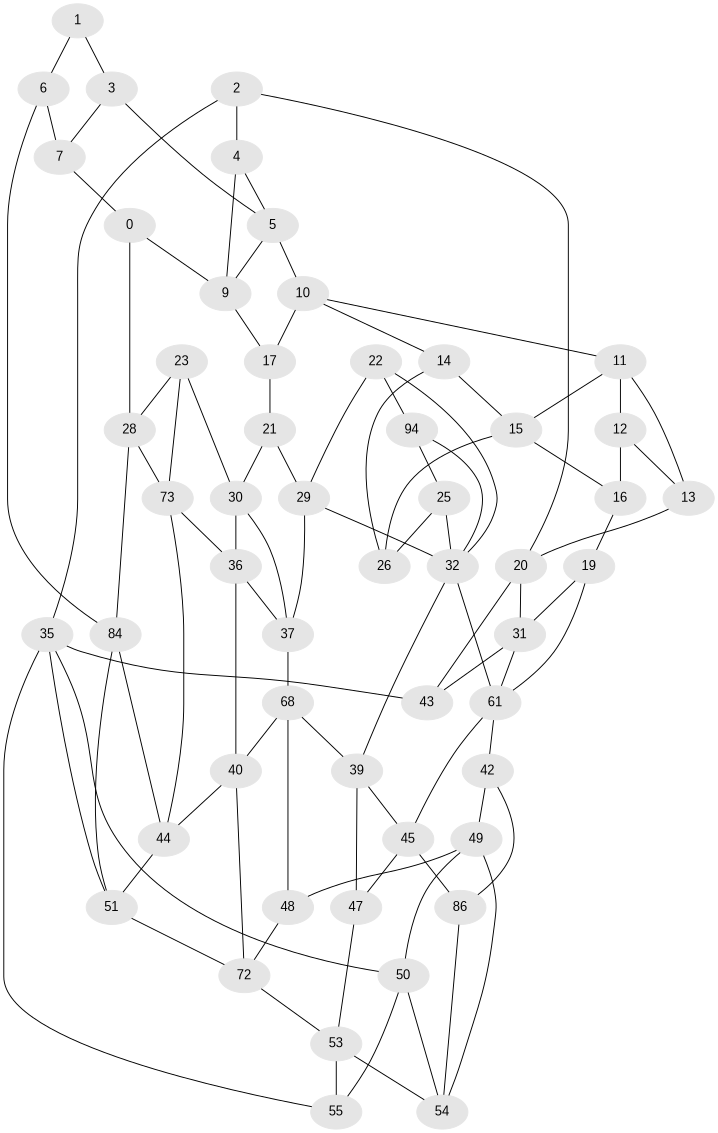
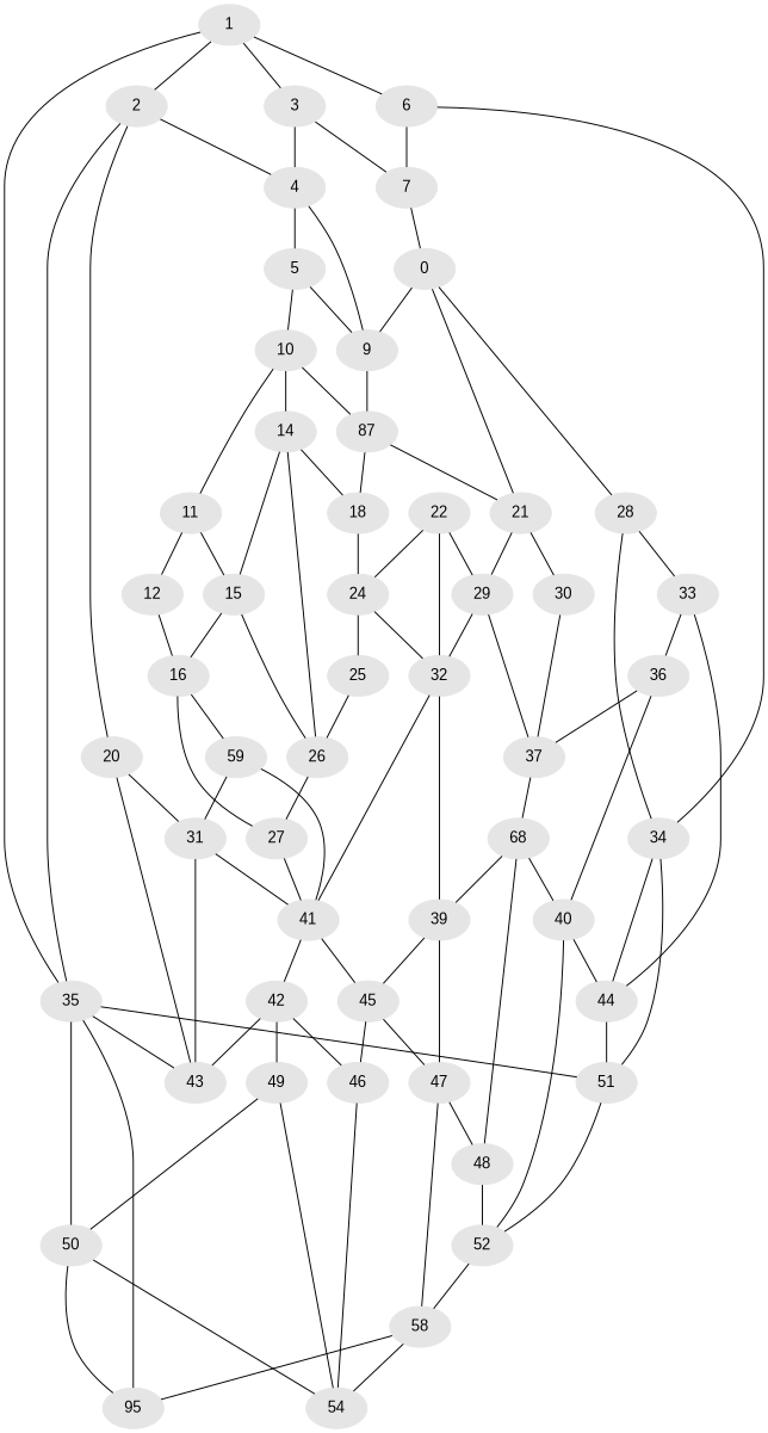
  graph {
    fontname="Liberation Sans"
    node [color=gray90 fontname="Liberation Sans" style=filled]
    edge [fontname="Liberation Sans" weight=1.0]
    1
    2
    3
    6
    35
    4
    20
    7
-   34 [label=84]
+   34
    43
    51
    50
-   55
+   55 [label=95]
    5
    9
    31
    n17 [label=0]
    10
-   17
+   17 [label=87]
    11
    14
    44
    21
    28
    29
    30
-   33 [label=73]
+   33
+   18
    12
-   13
    15
    26
    16
-   19
-   24 [label=94]
-   41 [label=61]
+   19 [label=59]
+   27
+   24
+   41
    32
    25
    45
    42
    37
    36
    22
    39
-   23
    n47 [label=68]
    40
    47
-   52 [label=72]
+   52
    54
    48
-   46 [label=86]
-   53
+   46
+   53 [label=58]
    49
+   1 -- 2
    1 -- 3
    1 -- 6
+   1 -- 35
    2 -- 35
    2 -- 4
    2 -- 20
-   3 -- 5
+   3 -- 4
    3 -- 7
    6 -- 7 [weight=2.0]
    6 -- 34
    35 -- 43
    35 -- 51
    35 -- 50
    35 -- 55
    4 -- 5
    4 -- 9
    20 -- 43
    20 -- 31
    7 -- n17
    34 -- 51
    34 -- 44
    51 -- 52
    50 -- 55
    50 -- 54
    5 -- 9
    5 -- 10
    9 -- 17
    31 -- 43
    31 -- 41
    n17 -- 9
+   n17 -- 21
    n17 -- 28
    10 -- 17
    10 -- 11
    10 -- 14
    17 -- 21
+   17 -- 18
    11 -- 12
-   11 -- 13
    11 -- 15
+   14 -- 18
    14 -- 15
    14 -- 26
    44 -- 51
    21 -- 29
    21 -- 30
    28 -- 34
    28 -- 33
    29 -- 32
    29 -- 37
    30 -- 37
-   30 -- 36
    33 -- 44
    33 -- 36
-   12 -- 13
+   18 -- 24
    12 -- 16
-   13 -- 20
    15 -- 26
    15 -- 16
+   26 -- 27
    16 -- 19
+   16 -- 27
    19 -- 31
    19 -- 41
+   27 -- 41
    24 -- 32
    24 -- 25
    41 -- 45
    41 -- 42
    32 -- 41
    32 -- 39
    25 -- 26
-   25 -- 32
    45 -- 47
    45 -- 46
+   42 -- 43 [weight=2.0]
    42 -- 46
    42 -- 49 [weight=2.0]
    37 -- n47
    36 -- 37
    36 -- 40
    22 -- 29
    22 -- 24
    22 -- 32
    39 -- 45
    39 -- 47
-   23 -- 28
-   23 -- 30
-   23 -- 33
    n47 -- 39
    n47 -- 40
    n47 -- 48
    40 -- 44
    40 -- 52
-   49 -- 48
+   47 -- 48
    47 -- 53
    52 -- 53
    48 -- 52
    46 -- 54
    53 -- 55
    53 -- 54
    49 -- 50
    49 -- 54
  }
